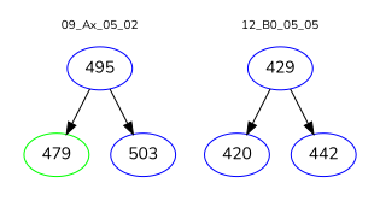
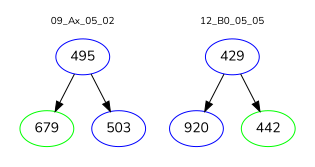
  digraph {
    fontname=Nunito
    node [color=blue fontname=Nunito]
    edge [color=black fontname=Nunito]
    n1 [label=495]
-   n2 [color=green label=479]
+   n2 [color=green label=679]
    n3 [label=503]
    n4 [label=429]
-   n5 [label=420]
-   n6 [label=442]
+   n5 [label=920]
+   n6 [color=green label=442]
    subgraph cluster_1 {
      color=white
      fontsize=10
      label="09_Ax_05_02"
      n1
      n2
      n3
    }
    subgraph cluster_2 {
      color=white
      fontsize=10
      label="12_B0_05_05"
      n4
      n5
      n6
    }
    n1 -> n2
    n1 -> n3
    n4 -> n5
    n4 -> n6
  }
